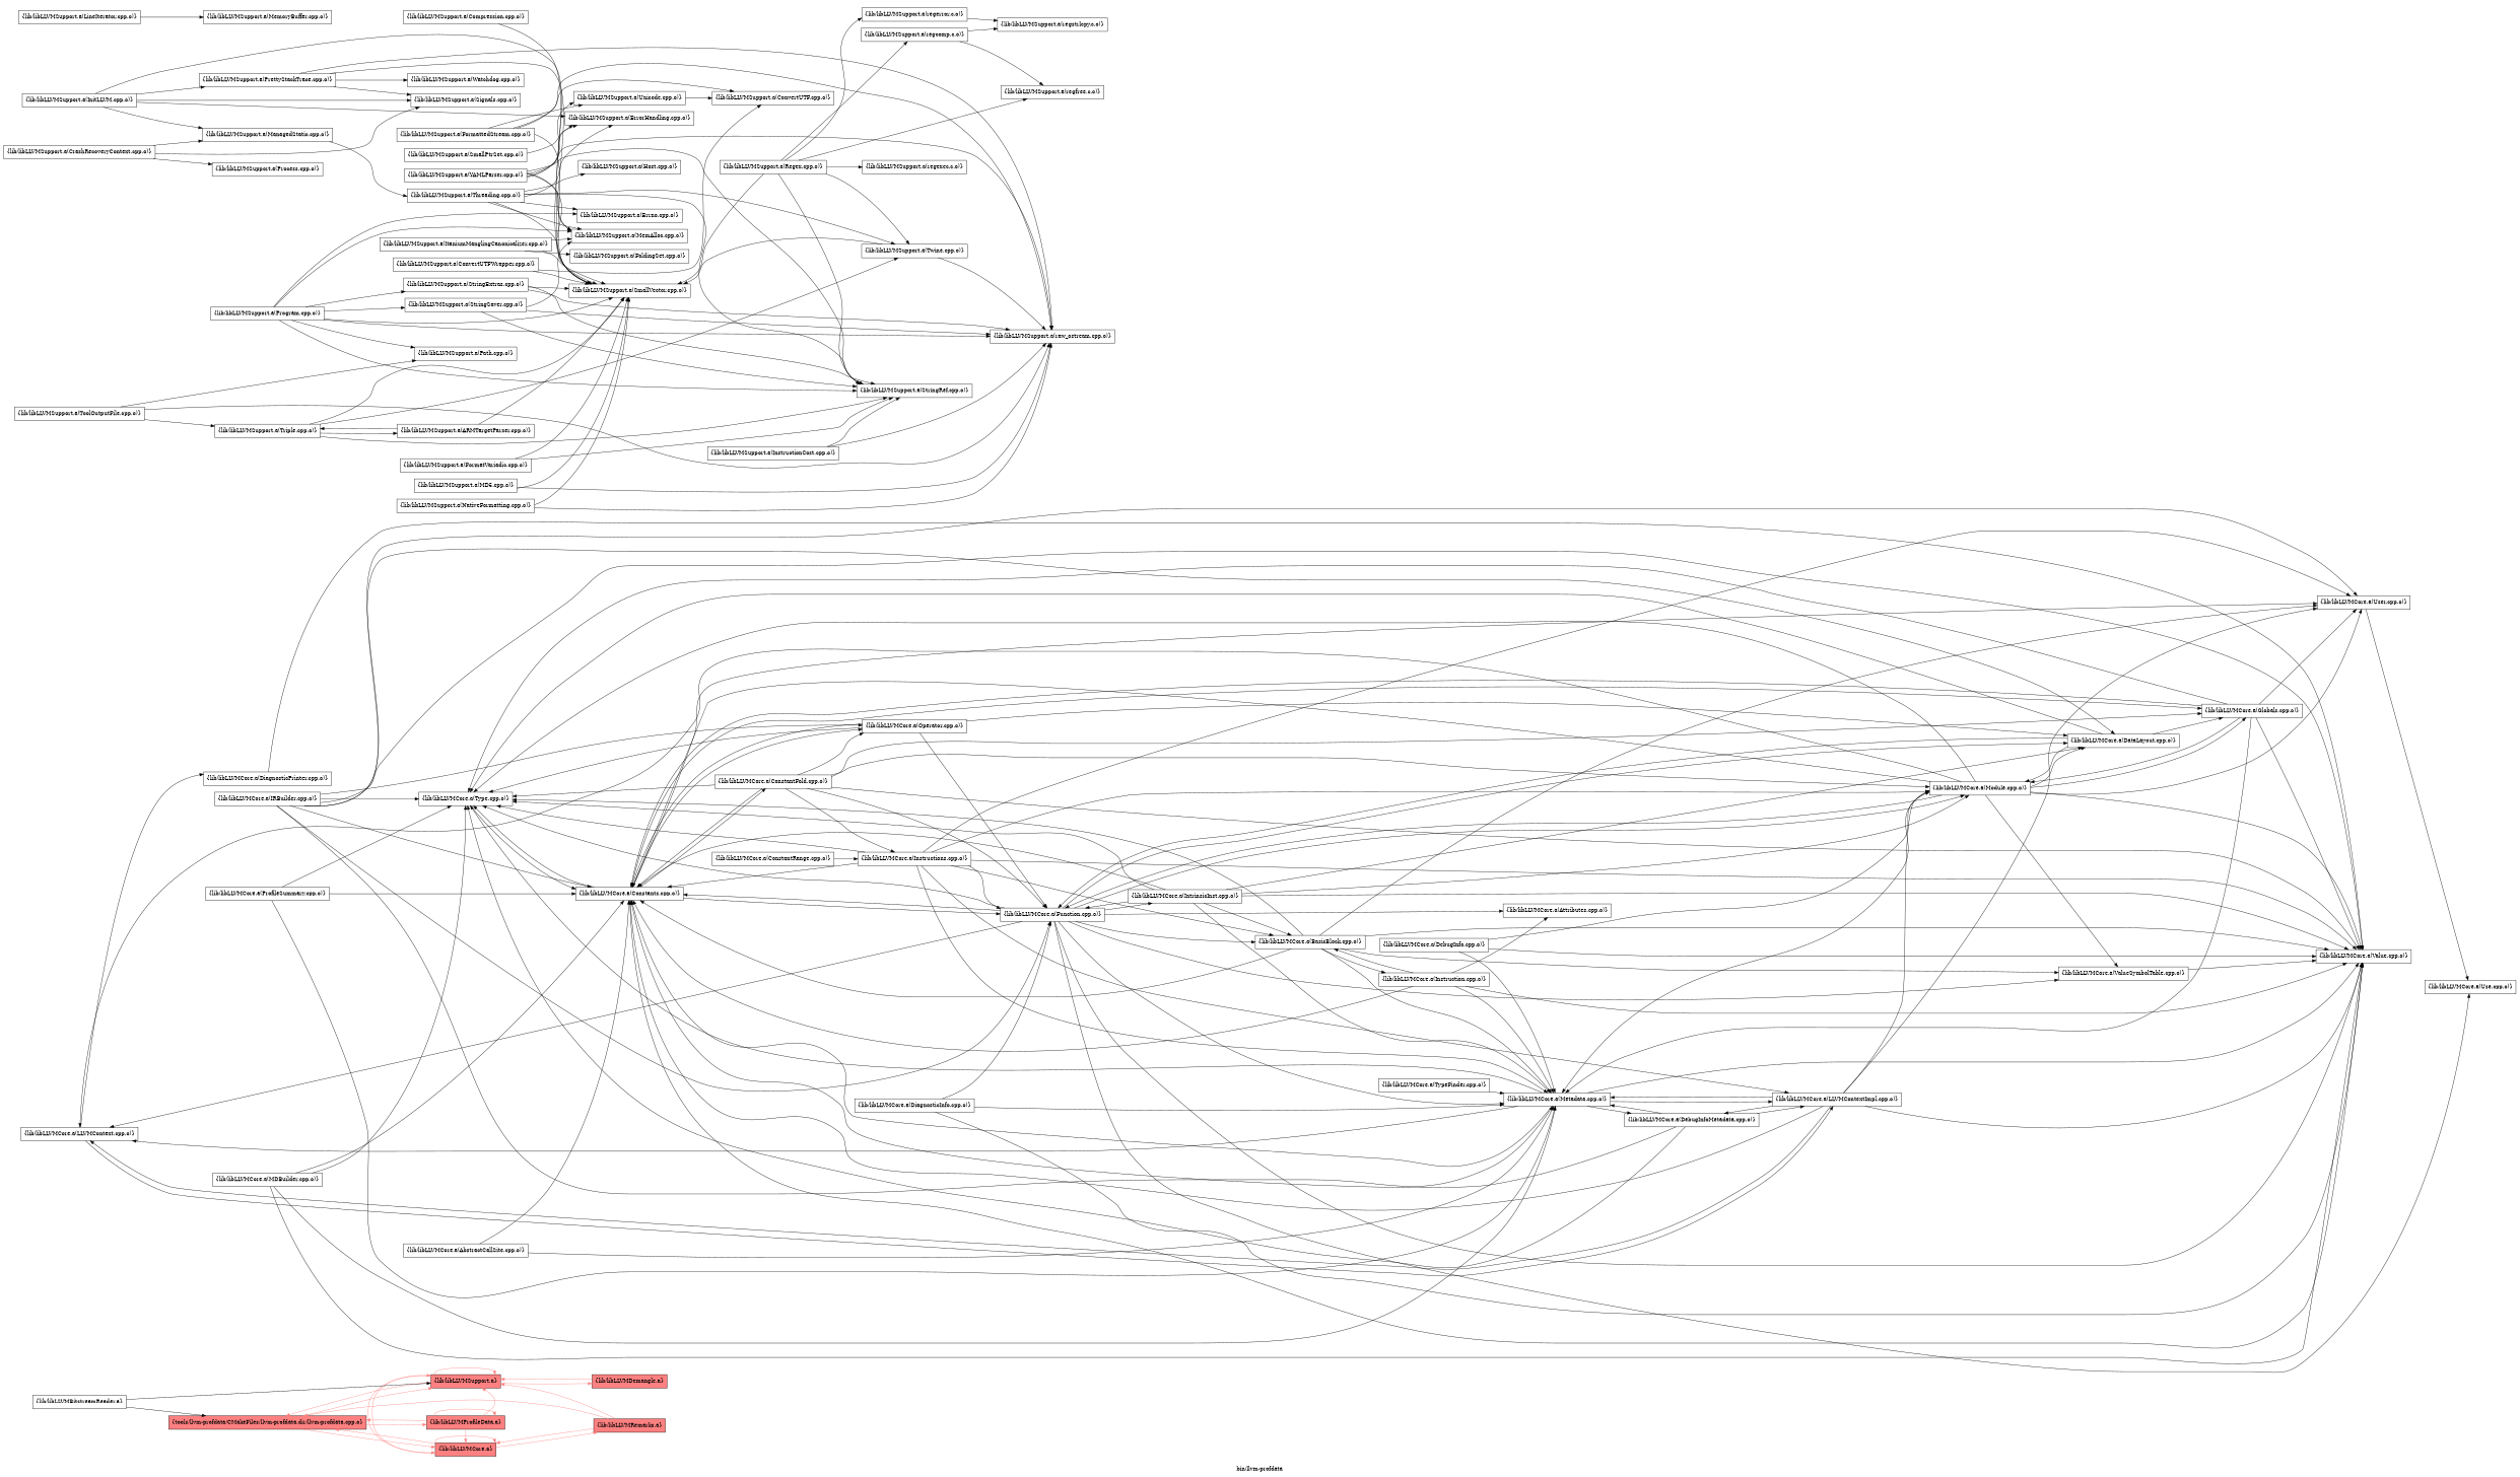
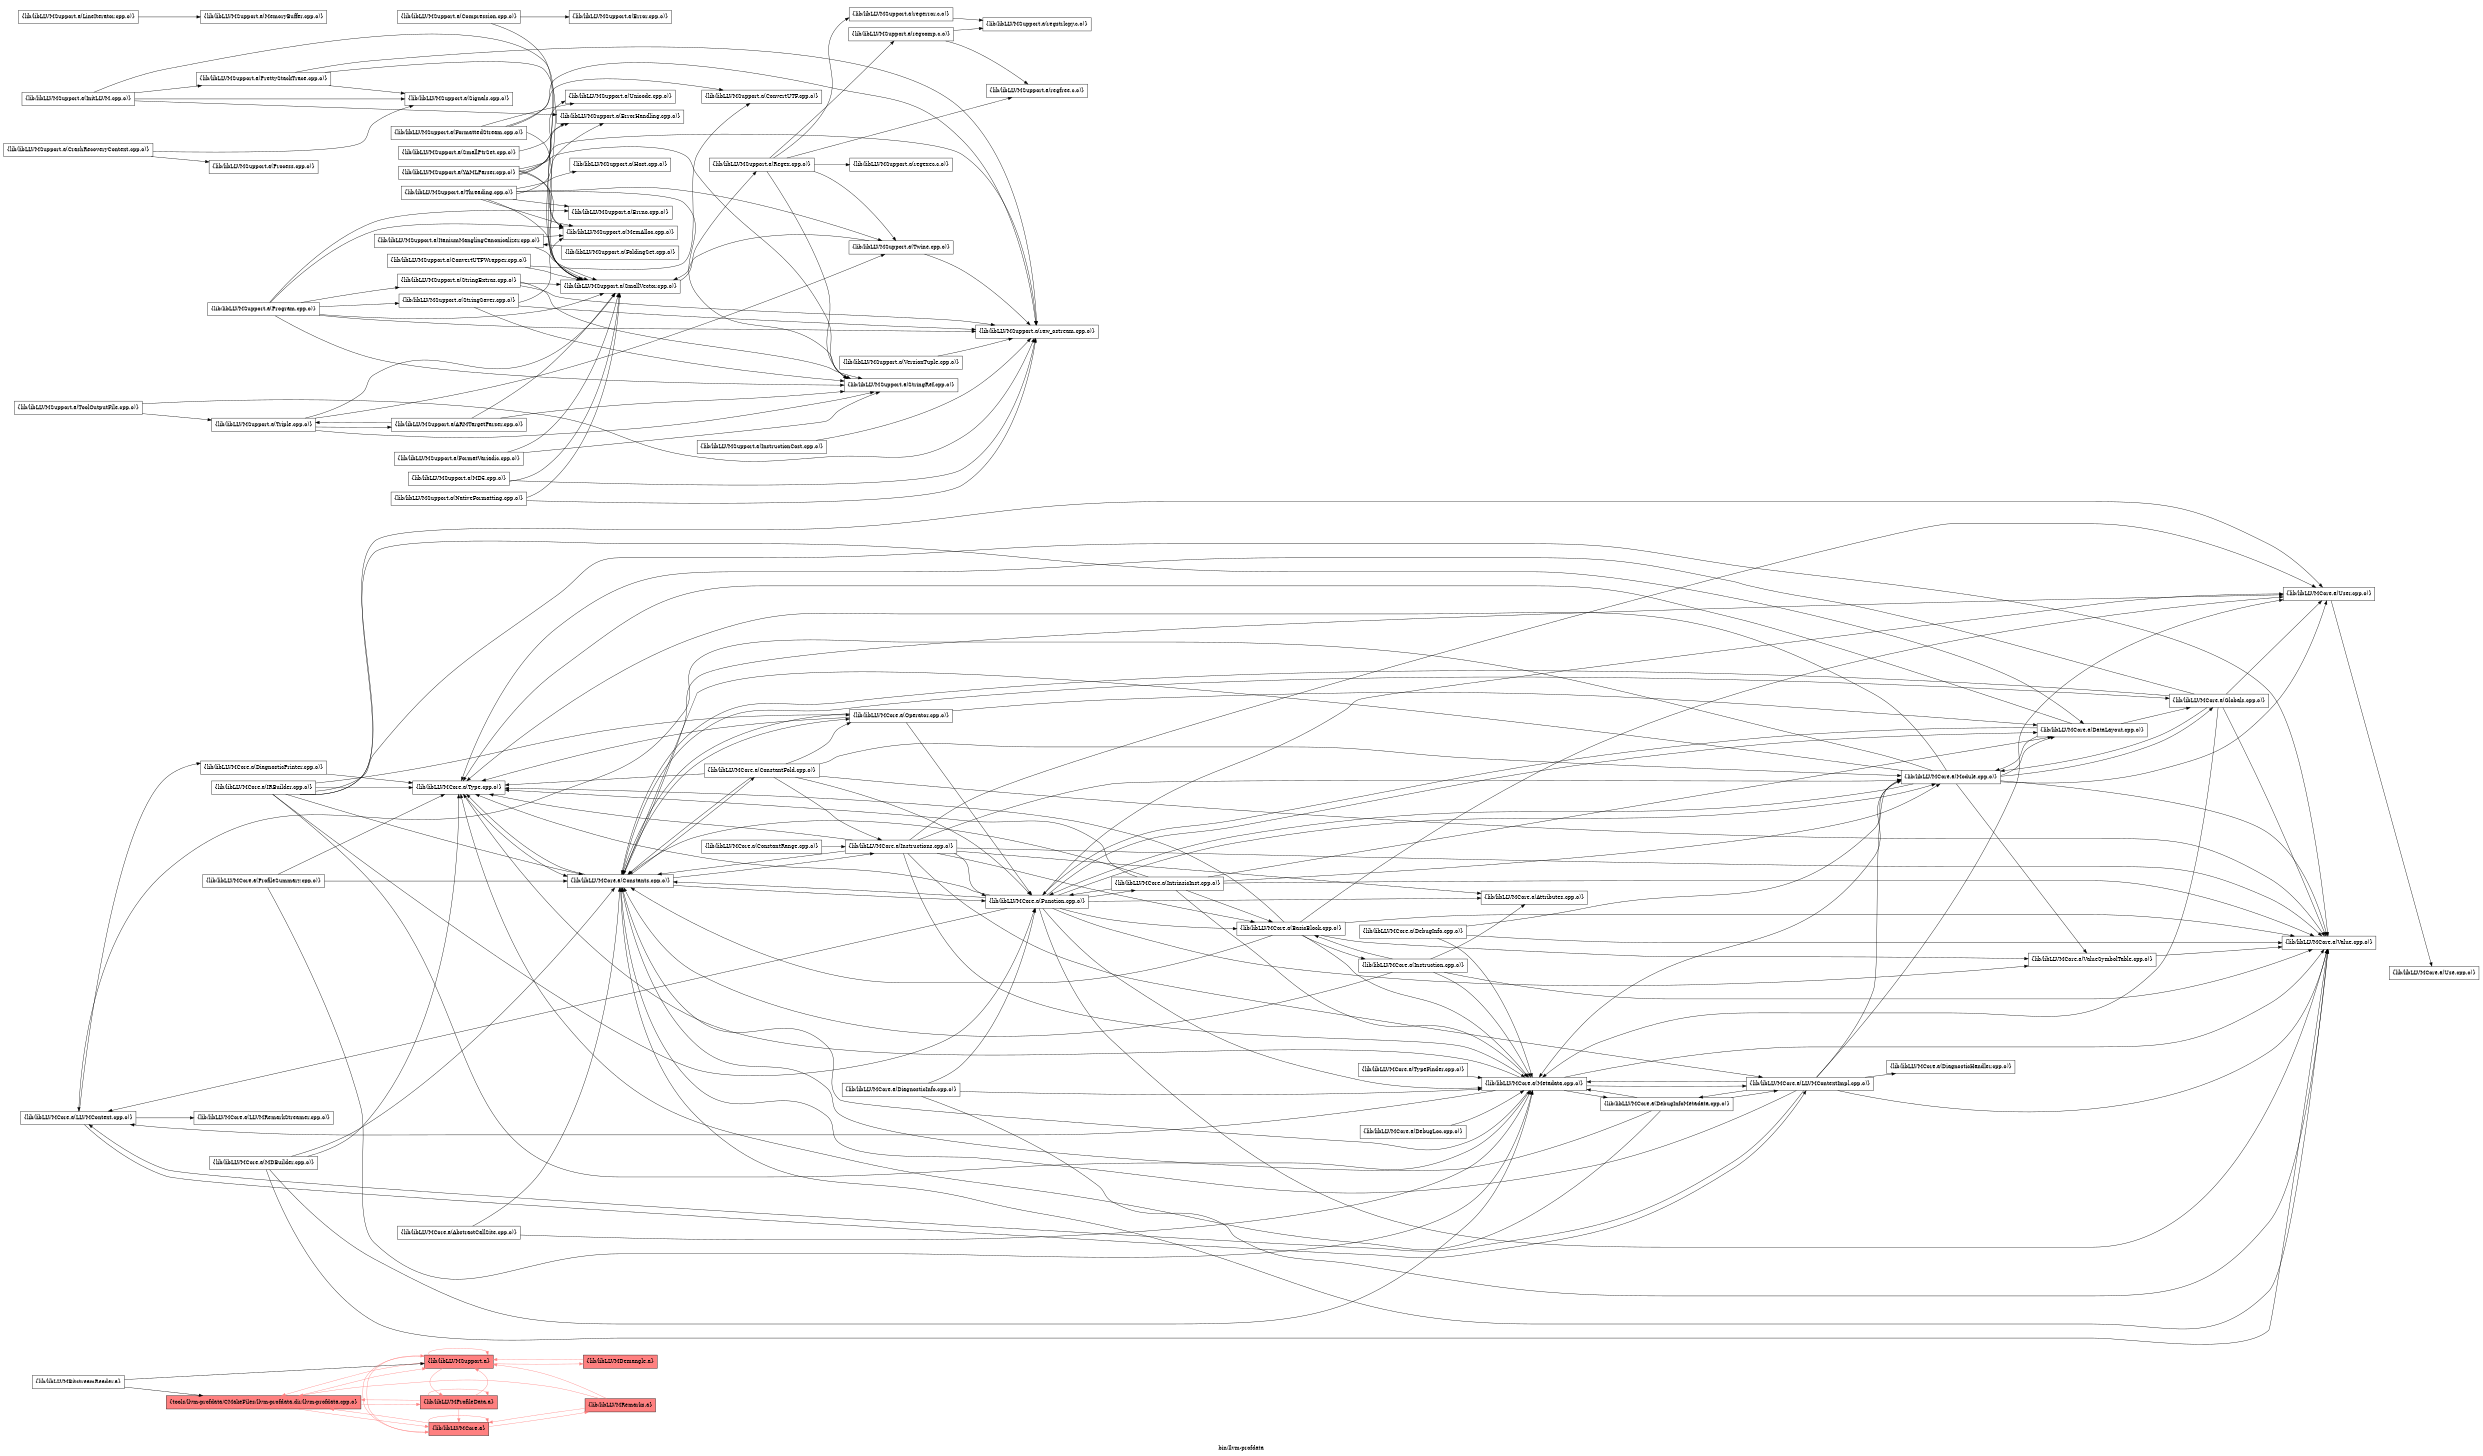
  digraph {
    label="bin/llvm-profdata"
    rankdir=LR
    node [group=0 shape=box]
    n1 [fillcolor="1.000000 0.5 1" group=1 label="{tools/llvm-profdata/CMakeFiles/llvm-profdata.dir/llvm-profdata.cpp.o}" style=filled]
    n2 [fillcolor="1.000000 0.5 1" group=1 label="{lib/libLLVMCore.a}" style=filled]
    n3 [fillcolor="1.000000 0.5 1" group=1 label="{lib/libLLVMProfileData.a}" style=filled]
    n4 [fillcolor="1.000000 0.5 1" group=1 label="{lib/libLLVMSupport.a}" style=filled]
    n5 [fillcolor="1.000000 0.5 1" group=1 label="{lib/libLLVMRemarks.a}" style=filled]
    n6 [fillcolor="1.000000 0.5 1" group=1 label="{lib/libLLVMDemangle.a}" style=filled]
    n7 [label="{lib/libLLVMCore.a(LLVMContext.cpp.o)}"]
    n8 [label="{lib/libLLVMCore.a(DiagnosticPrinter.cpp.o)}"]
    n9 [label="{lib/libLLVMCore.a(LLVMContextImpl.cpp.o)}"]
+   n10 [label="{lib/libLLVMCore.a(LLVMRemarkStreamer.cpp.o)}"]
    n11 [label="{lib/libLLVMCore.a(Value.cpp.o)}"]
    n12 [label="{lib/libLLVMCore.a(Constants.cpp.o)}"]
    n13 [label="{lib/libLLVMCore.a(DebugInfoMetadata.cpp.o)}"]
+   n14 [label="{lib/libLLVMCore.a(DiagnosticHandler.cpp.o)}"]
    n15 [label="{lib/libLLVMCore.a(Metadata.cpp.o)}"]
    n16 [label="{lib/libLLVMCore.a(Module.cpp.o)}"]
    n17 [label="{lib/libLLVMCore.a(User.cpp.o)}"]
    n18 [label="{lib/libLLVMCore.a(Function.cpp.o)}"]
    n19 [label="{lib/libLLVMCore.a(Type.cpp.o)}"]
    n20 [label="{lib/libLLVMCore.a(Globals.cpp.o)}"]
    n21 [label="{lib/libLLVMCore.a(Instructions.cpp.o)}"]
    n22 [label="{lib/libLLVMCore.a(ConstantFold.cpp.o)}"]
    n23 [label="{lib/libLLVMCore.a(Operator.cpp.o)}"]
    n24 [label="{lib/libLLVMCore.a(DataLayout.cpp.o)}"]
    n25 [label="{lib/libLLVMCore.a(ValueSymbolTable.cpp.o)}"]
    n26 [label="{lib/libLLVMCore.a(Use.cpp.o)}"]
    n27 [label="{lib/libLLVMCore.a(BasicBlock.cpp.o)}"]
    n28 [label="{lib/libLLVMCore.a(Attributes.cpp.o)}"]
    n29 [label="{lib/libLLVMCore.a(IntrinsicInst.cpp.o)}"]
    n30 [label="{lib/libLLVMCore.a(DiagnosticInfo.cpp.o)}"]
    n31 [label="{lib/libLLVMCore.a(Instruction.cpp.o)}"]
    n32 [label="{lib/libLLVMCore.a(ConstantRange.cpp.o)}"]
    n33 [label="{lib/libLLVMCore.a(AbstractCallSite.cpp.o)}"]
+   n34 [label="{lib/libLLVMCore.a(DebugLoc.cpp.o)}"]
    n35 [label="{lib/libLLVMCore.a(DebugInfo.cpp.o)}"]
    n36 [label="{lib/libLLVMCore.a(IRBuilder.cpp.o)}"]
    n37 [label="{lib/libLLVMCore.a(MDBuilder.cpp.o)}"]
    n38 [label="{lib/libLLVMCore.a(ProfileSummary.cpp.o)}"]
    n39 [label="{lib/libLLVMCore.a(TypeFinder.cpp.o)}"]
    n40 [label="{lib/libLLVMSupport.a(Compression.cpp.o)}"]
+   n41 [label="{lib/libLLVMSupport.a(Error.cpp.o)}"]
    n42 [label="{lib/libLLVMSupport.a(SmallVector.cpp.o)}"]
    n43 [label="{lib/libLLVMSupport.a(ConvertUTFWrapper.cpp.o)}"]
    n44 [label="{lib/libLLVMSupport.a(ConvertUTF.cpp.o)}"]
    n45 [label="{lib/libLLVMSupport.a(FormattedStream.cpp.o)}"]
    n46 [label="{lib/libLLVMSupport.a(Unicode.cpp.o)}"]
    n47 [label="{lib/libLLVMSupport.a(raw_ostream.cpp.o)}"]
    n48 [label="{lib/libLLVMSupport.a(InitLLVM.cpp.o)}"]
    n49 [label="{lib/libLLVMSupport.a(ErrorHandling.cpp.o)}"]
-   n50 [label="{lib/libLLVMSupport.a(ManagedStatic.cpp.o)}"]
    n51 [label="{lib/libLLVMSupport.a(MemAlloc.cpp.o)}"]
    n52 [label="{lib/libLLVMSupport.a(PrettyStackTrace.cpp.o)}"]
    n53 [label="{lib/libLLVMSupport.a(Signals.cpp.o)}"]
    n54 [label="{lib/libLLVMSupport.a(Threading.cpp.o)}"]
-   n55 [label="{lib/libLLVMSupport.a(Watchdog.cpp.o)}"]
    n56 [label="{lib/libLLVMSupport.a(StringRef.cpp.o)}"]
    n57 [label="{lib/libLLVMSupport.a(Twine.cpp.o)}"]
    n58 [label="{lib/libLLVMSupport.a(Host.cpp.o)}"]
    n59 [label="{lib/libLLVMSupport.a(Errno.cpp.o)}"]
    n60 [label="{lib/libLLVMSupport.a(InstructionCost.cpp.o)}"]
    n61 [label="{lib/libLLVMSupport.a(ItaniumManglingCanonicalizer.cpp.o)}"]
    n62 [label="{lib/libLLVMSupport.a(FoldingSet.cpp.o)}"]
    n63 [label="{lib/libLLVMSupport.a(LineIterator.cpp.o)}"]
    n64 [label="{lib/libLLVMSupport.a(MemoryBuffer.cpp.o)}"]
    n65 [label="{lib/libLLVMSupport.a(MD5.cpp.o)}"]
    n66 [label="{lib/libLLVMSupport.a(Regex.cpp.o)}"]
    n67 [label="{lib/libLLVMSupport.a(regcomp.c.o)}"]
    n68 [label="{lib/libLLVMSupport.a(regerror.c.o)}"]
    n69 [label="{lib/libLLVMSupport.a(regexec.c.o)}"]
    n70 [label="{lib/libLLVMSupport.a(regfree.c.o)}"]
    n71 [label="{lib/libLLVMSupport.a(regstrlcpy.c.o)}"]
    n72 [label="{lib/libLLVMSupport.a(SmallPtrSet.cpp.o)}"]
    n73 [label="{lib/libLLVMSupport.a(StringExtras.cpp.o)}"]
    n74 [label="{lib/libLLVMSupport.a(StringSaver.cpp.o)}"]
    n75 [label="{lib/libLLVMSupport.a(ToolOutputFile.cpp.o)}"]
    n76 [label="{lib/libLLVMSupport.a(Triple.cpp.o)}"]
-   n77 [label="{lib/libLLVMSupport.a(Path.cpp.o)}"]
    n78 [label="{lib/libLLVMSupport.a(ARMTargetParser.cpp.o)}"]
    n79 [label="{lib/libLLVMSupport.a(YAMLParser.cpp.o)}"]
    n80 [label="{lib/libLLVMSupport.a(NativeFormatting.cpp.o)}"]
    n81 [label="{lib/libLLVMSupport.a(FormatVariadic.cpp.o)}"]
    n82 [label="{lib/libLLVMSupport.a(CrashRecoveryContext.cpp.o)}"]
    n83 [label="{lib/libLLVMSupport.a(Process.cpp.o)}"]
    n84 [label="{lib/libLLVMSupport.a(Program.cpp.o)}"]
+   n85 [label="{lib/libLLVMSupport.a(VersionTuple.cpp.o)}"]
    n86 [label="{lib/libLLVMBitstreamReader.a}"]
    subgraph sub_1 {
      rank=same
      n1
    }
    subgraph sub_2 {
      rank=same
      n2
      n3
      n4
    }
    n1 -> n2 [color="1.000000 0.5 1"]
    n1 -> n3 [color="1.000000 0.5 1"]
    n1 -> n4 [color="1.000000 0.5 1"]
    n2 -> n1 [color="1.000000 0.5 1"]
    n2 -> n2 [color="1.000000 0.5 1"]
    n2 -> n4 [color="1.000000 0.5 1"]
    n2 -> n5 [color="1.000000 0.5 1"]
    n3 -> n1 [color="1.000000 0.5 1"]
    n3 -> n2 [color="1.000000 0.5 1"]
    n3 -> n3 [color="1.000000 0.5 1"]
    n3 -> n4 [color="1.000000 0.5 1"]
    n4 -> n1 [color="1.000000 0.5 1"]
    n4 -> n2 [color="1.000000 0.5 1"]
+   n4 -> n3 [color="1.000000 0.5 1"]
    n4 -> n4 [color="1.000000 0.5 1"]
    n4 -> n6 [color="1.000000 0.5 1"]
    n5 -> n1 [color="1.000000 0.5 1"]
    n5 -> n2 [color="1.000000 0.5 1"]
    n5 -> n4 [color="1.000000 0.5 1"]
    n6 -> n4 [color="1.000000 0.5 1"]
    n7 -> n8
    n7 -> n9
-   n8 -> n11
+   n7 -> n10
+   n8 -> n19
    n9 -> n7
    n9 -> n11
    n9 -> n12
    n9 -> n13
+   n9 -> n14
    n9 -> n15
    n9 -> n16
    n9 -> n17
    n12 -> n11
    n12 -> n17
    n12 -> n18
    n12 -> n19
    n12 -> n20
+   n12 -> n21
    n12 -> n22
    n12 -> n23
    n13 -> n9
    n13 -> n12
    n13 -> n15
    n13 -> n19
    n15 -> n7
    n15 -> n9
    n15 -> n11
    n15 -> n12
    n15 -> n13
    n15 -> n19
    n16 -> n7
    n16 -> n11
    n16 -> n12
    n16 -> n15
    n16 -> n17
    n16 -> n18
    n16 -> n19
    n16 -> n20
    n16 -> n24
    n16 -> n25
    n17 -> n26
    n18 -> n7
    n18 -> n11
    n18 -> n12
    n18 -> n15
    n18 -> n16
-   n18 -> n26
+   n18 -> n17
    n18 -> n19
    n18 -> n24
    n18 -> n25
    n18 -> n27
    n18 -> n28
    n18 -> n29
    n19 -> n12
    n20 -> n11
    n20 -> n12
    n20 -> n15
    n20 -> n16
    n20 -> n17
    n20 -> n19
    n21 -> n9
    n21 -> n11
    n21 -> n12
    n21 -> n15
    n21 -> n16
    n21 -> n17
    n21 -> n18
    n21 -> n19
    n21 -> n27
+   n21 -> n28
    n22 -> n11
    n22 -> n12
    n22 -> n16
    n22 -> n18
    n22 -> n19
-   n22 -> n20
    n22 -> n21
    n22 -> n23
    n23 -> n12
    n23 -> n18
    n23 -> n19
    n23 -> n24
    n24 -> n16
    n24 -> n18
    n24 -> n19
    n24 -> n20
    n25 -> n11
    n27 -> n11
    n27 -> n12
    n27 -> n15
    n27 -> n17
    n27 -> n19
    n27 -> n25
    n27 -> n31
    n29 -> n11
    n29 -> n12
    n29 -> n15
    n29 -> n16
    n29 -> n18
    n29 -> n19
    n29 -> n24
    n29 -> n27
    n30 -> n11
    n30 -> n15
    n30 -> n18
    n31 -> n11
    n31 -> n12
    n31 -> n15
    n31 -> n27
    n31 -> n28
    n32 -> n21
    n33 -> n12
    n33 -> n15
+   n34 -> n15
    n35 -> n11
    n35 -> n15
    n35 -> n16
    n36 -> n11
    n36 -> n12
    n36 -> n15
    n36 -> n17
    n36 -> n18
    n36 -> n19
    n36 -> n23
    n36 -> n24
    n37 -> n11
    n37 -> n12
    n37 -> n15
    n37 -> n19
    n38 -> n12
    n38 -> n15
    n38 -> n19
    n39 -> n15
+   n40 -> n41
    n40 -> n42
    n43 -> n42
    n43 -> n44
    n45 -> n42
    n45 -> n44
    n45 -> n46
    n45 -> n47
-   n46 -> n44
    n48 -> n49
-   n48 -> n50
    n48 -> n51
    n48 -> n52
    n48 -> n53
-   n50 -> n54
    n52 -> n42
    n52 -> n47
    n52 -> n53
-   n52 -> n55
    n54 -> n42
    n54 -> n49
    n54 -> n51
    n54 -> n56
    n54 -> n57
    n54 -> n58
    n54 -> n59
    n57 -> n42
    n57 -> n47
    n60 -> n47
    n61 -> n42
    n61 -> n51
-   n61 -> n62
+   n62 -> n61
    n63 -> n64
    n65 -> n42
    n65 -> n47
-   n66 -> n42
+   n42 -> n66
    n66 -> n56
    n66 -> n57
    n66 -> n67
    n66 -> n68
    n66 -> n69
    n66 -> n70
    n67 -> n70
    n67 -> n71
    n68 -> n71
    n72 -> n49
    n73 -> n42
    n73 -> n47
    n73 -> n56
    n74 -> n47
    n74 -> n51
    n74 -> n56
    n75 -> n47
    n75 -> n76
-   n75 -> n77
    n76 -> n42
    n76 -> n56
    n76 -> n57
    n76 -> n78
    n78 -> n42
-   n60 -> n56
+   n78 -> n56
    n78 -> n76
    n79 -> n42
    n79 -> n46
    n79 -> n47
    n79 -> n49
    n79 -> n51
    n79 -> n56
    n80 -> n42
    n80 -> n47
    n81 -> n42
    n81 -> n56
-   n82 -> n50
    n82 -> n53
    n82 -> n83
    n84 -> n42
    n84 -> n47
    n84 -> n51
    n84 -> n56
    n84 -> n59
    n84 -> n73
    n84 -> n74
-   n84 -> n77
+   n85 -> n47
    n86 -> n1
    n86 -> n4
  }
